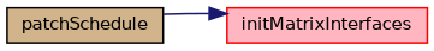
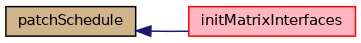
  digraph {
    rankdir=LR
    node [fontname=Helvetica fontsize=10 shape=record style=filled]
    n1 [color=black fillcolor=tan fontcolor=black height=0.2 label=patchSchedule width=0.4]
    n2 [color=red height=0.2 label=initMatrixInterfaces width=0.4 fillcolor=lightpink]
-   n2 -> n1 [color=midnightblue dir=back fontname=Helvetica fontsize=10 labelfontname=Helvetica labelfontsize=10 style=solid]
+   n1 -> n2 [color=midnightblue dir=back fontname=Helvetica fontsize=10 labelfontname=Helvetica labelfontsize=10 style=solid]
  }
